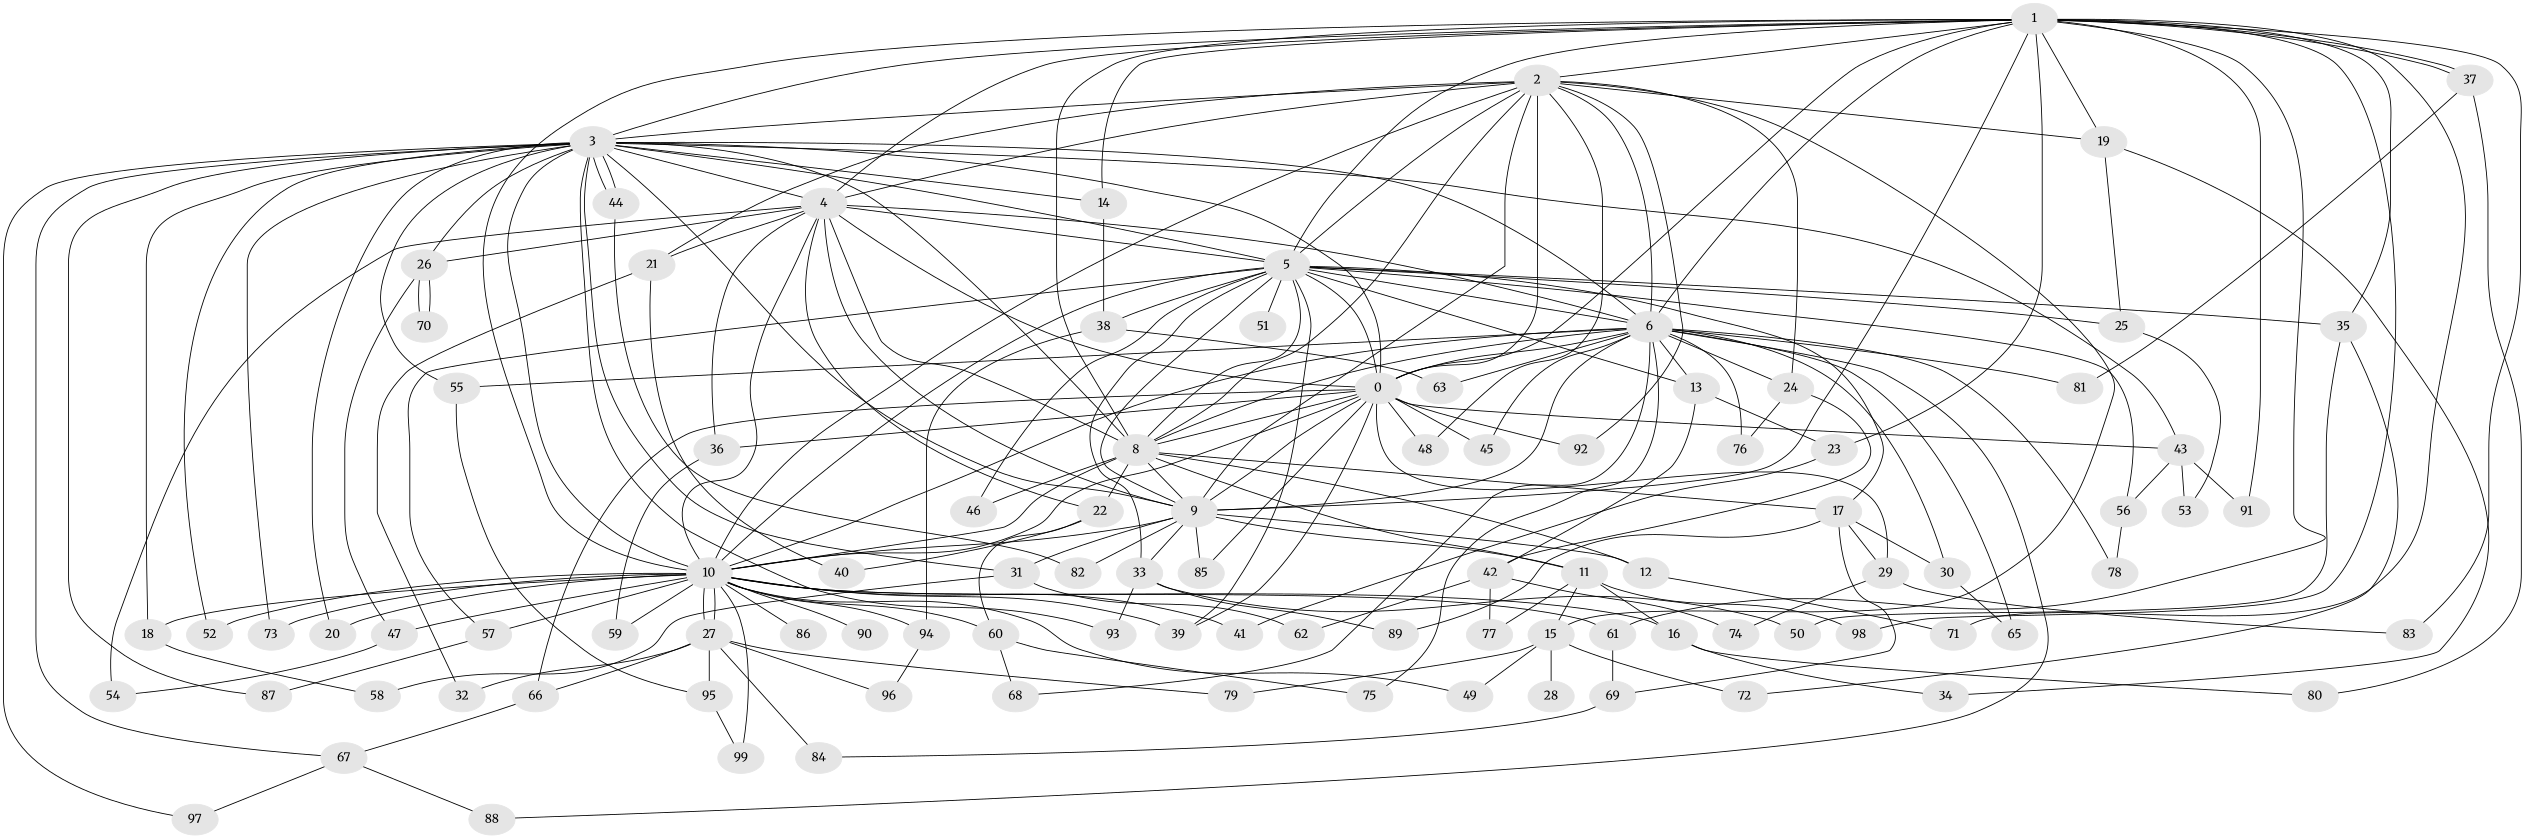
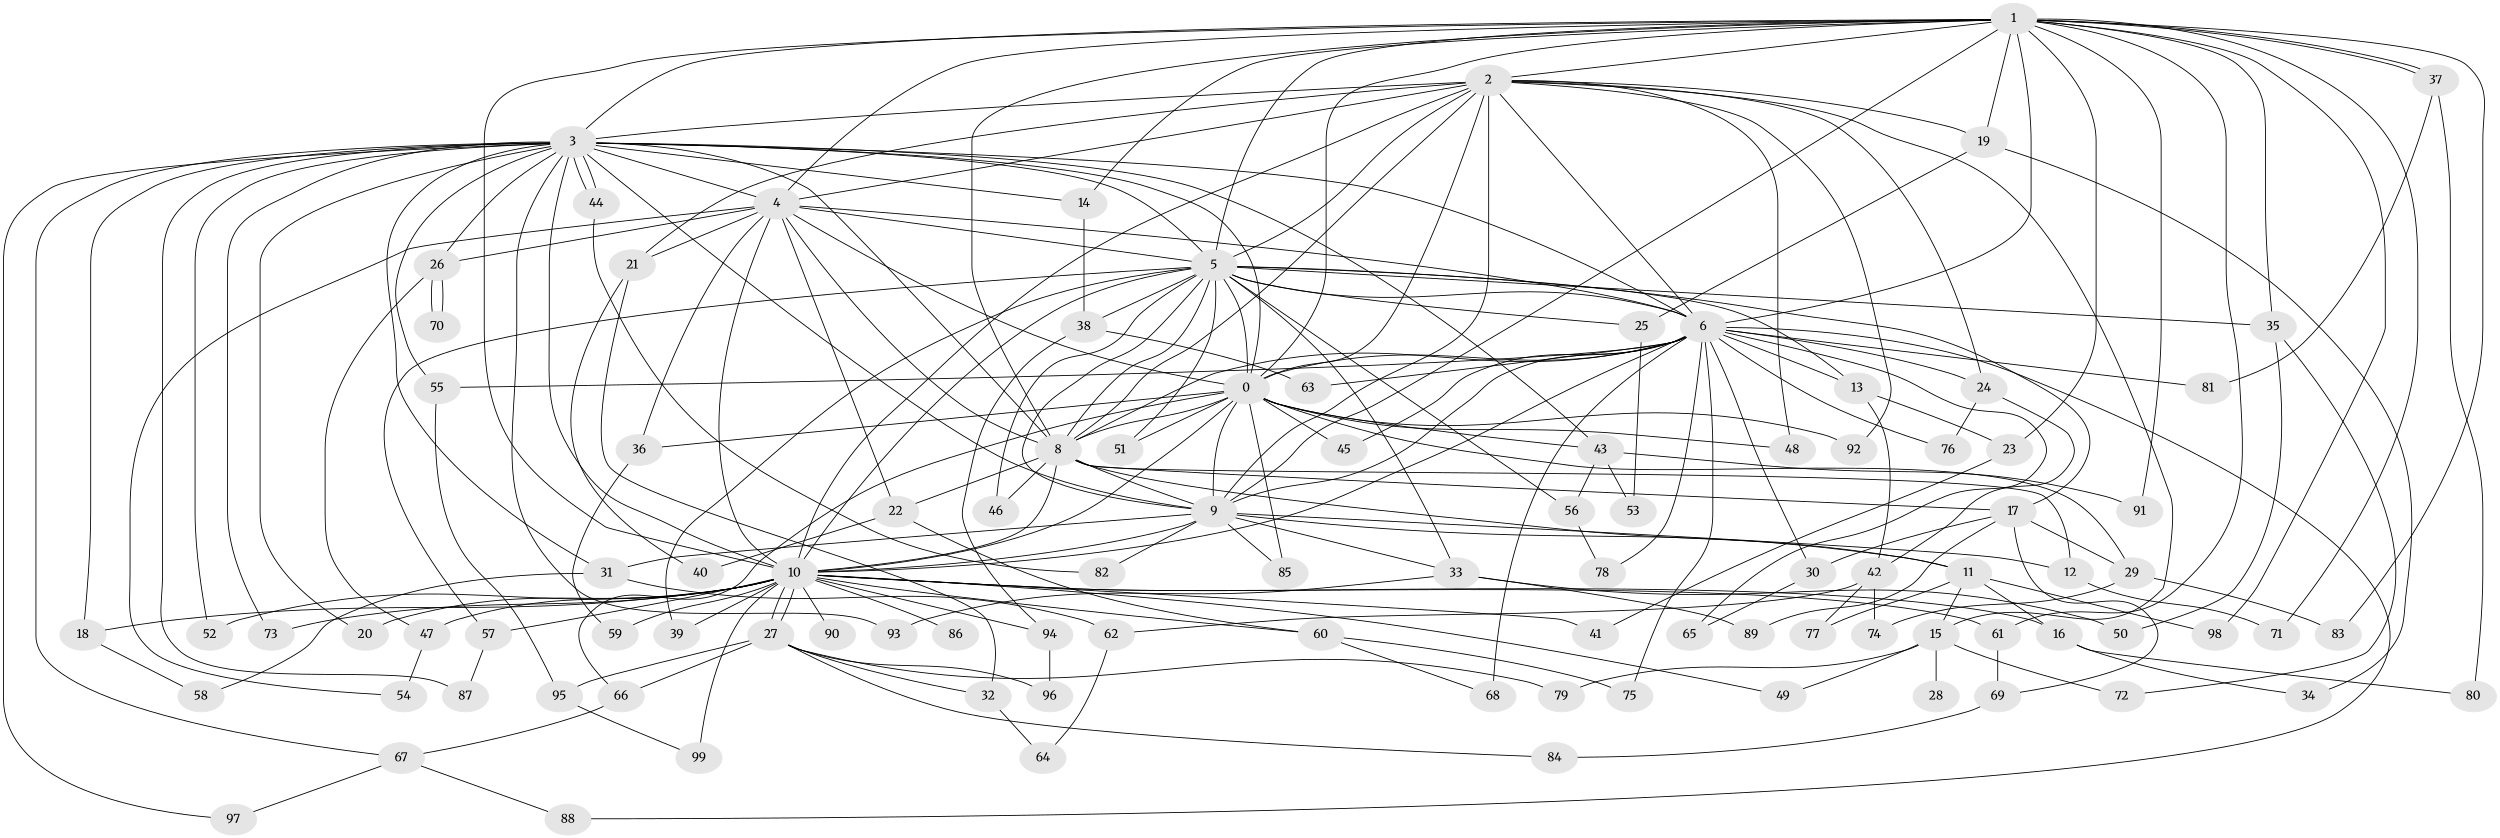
  graph {
    fontname=Merriweather
    node [color=gray90 fontname=Merriweather style=filled]
    edge [fontname=Merriweather]
    1
    2
    3
    4
    5
    6
    n7 [label=0]
    8
    9
    10
    14
    19
    23
    35
    37
    61
    71
    83
    91
    98
    15
    21
    24
    48
    92
    18
    20
    26
    31
    43
    44
    52
    55
    67
    73
    87
    93
    97
    22
    36
    54
    13
    17
    25
    33
    38
    39
    46
    51
    56
    57
    30
    45
    63
    65
    68
    75
    76
    78
    81
    88
    29
    66
    85
    11
    12
    82
    86
    16
    27
    41
    47
    49
    59
    60
    90
    94
    99
    34
    72
    50
    80
    69
    28
    79
    32
    40
    42
    58
    70
    62
    53
    95
    89
    74
    77
    84
    96
+   64
    1 -- 2
    1 -- 3
    1 -- 4
    1 -- 5
    1 -- 6
    1 -- n7
    1 -- 8
    1 -- 9
    1 -- 10
    1 -- 14
    1 -- 19
    1 -- 23
    1 -- 35
    1 -- 37
    1 -- 37
    1 -- 61
    1 -- 71
    1 -- 83
    1 -- 91
    1 -- 98
    2 -- 3
    2 -- 4
    2 -- 5
    2 -- 6
    2 -- n7
    2 -- 8
    2 -- 9
    2 -- 10
    2 -- 19
    2 -- 15
    2 -- 21
    2 -- 24
    2 -- 48
    2 -- 92
    3 -- 4
    3 -- 5
    3 -- 6
    3 -- n7
    3 -- 8
    3 -- 9
    3 -- 10
    3 -- 14
    3 -- 18
    3 -- 20
    3 -- 26
    3 -- 31
    3 -- 43
    3 -- 44
    3 -- 44
    3 -- 52
    3 -- 55
    3 -- 67
    3 -- 73
    3 -- 87
    3 -- 93
    3 -- 97
    4 -- 5
    4 -- 6
    4 -- n7
    4 -- 8
-   4 -- 9
    4 -- 10
    4 -- 21
    4 -- 26
    4 -- 22
    4 -- 36
    4 -- 54
    5 -- 6
    5 -- n7
    5 -- 8
    5 -- 9
    5 -- 10
    5 -- 35
    5 -- 13
    5 -- 17
    5 -- 25
    5 -- 33
    5 -- 38
    5 -- 39
    5 -- 46
    5 -- 51
    5 -- 56
    5 -- 57
    6 -- n7
    6 -- 8
    6 -- 9
    6 -- 10
    6 -- 24
    6 -- 55
    6 -- 13
    6 -- 30
    6 -- 45
    6 -- 63
    6 -- 65
    6 -- 68
    6 -- 75
    6 -- 76
    6 -- 78
    6 -- 81
    6 -- 88
    n7 -- 8
    n7 -- 9
    n7 -- 10
    n7 -- 48
    n7 -- 92
    n7 -- 43
    n7 -- 36
-   n7 -- 39
+   n7 -- 51
    n7 -- 45
    n7 -- 29
    n7 -- 66
    n7 -- 85
    8 -- 9
    8 -- 10
    8 -- 22
    8 -- 17
    8 -- 46
    8 -- 11
    8 -- 12
    9 -- 10
    9 -- 31
    9 -- 33
    9 -- 85
    9 -- 11
    9 -- 12
    9 -- 82
    10 -- 61
    10 -- 18
    10 -- 20
    10 -- 52
    10 -- 73
    10 -- 39
    10 -- 57
    10 -- 86
    10 -- 16
    10 -- 27
    10 -- 27
    10 -- 41
    10 -- 47
    10 -- 49
    10 -- 59
    10 -- 60
    10 -- 90
    10 -- 94
    10 -- 99
    14 -- 38
    19 -- 25
    19 -- 34
    23 -- 41
    35 -- 72
    35 -- 50
    37 -- 81
    37 -- 80
    61 -- 69
    15 -- 49
    15 -- 72
    15 -- 28
    15 -- 79
    21 -- 32
    21 -- 40
    24 -- 76
    24 -- 42
    18 -- 58
    26 -- 47
    26 -- 70
    26 -- 70
    31 -- 58
    31 -- 62
    43 -- 91
    43 -- 56
    43 -- 53
    44 -- 82
    55 -- 95
    67 -- 97
    67 -- 88
    22 -- 60
    22 -- 40
    36 -- 59
    13 -- 23
    13 -- 42
    17 -- 30
    17 -- 29
    17 -- 69
    17 -- 89
    25 -- 53
    33 -- 93
    33 -- 50
    33 -- 89
    38 -- 63
    38 -- 94
    56 -- 78
    57 -- 87
    30 -- 65
    29 -- 83
    29 -- 74
    66 -- 67
    11 -- 98
    11 -- 15
    11 -- 16
    11 -- 77
    12 -- 71
    16 -- 34
    16 -- 80
    27 -- 66
    27 -- 79
    27 -- 32
    27 -- 95
    27 -- 84
    27 -- 96
    47 -- 54
    60 -- 68
    60 -- 75
    94 -- 96
    69 -- 84
+   32 -- 64
    42 -- 62
    42 -- 74
    42 -- 77
+   62 -- 64
    95 -- 99
  }
